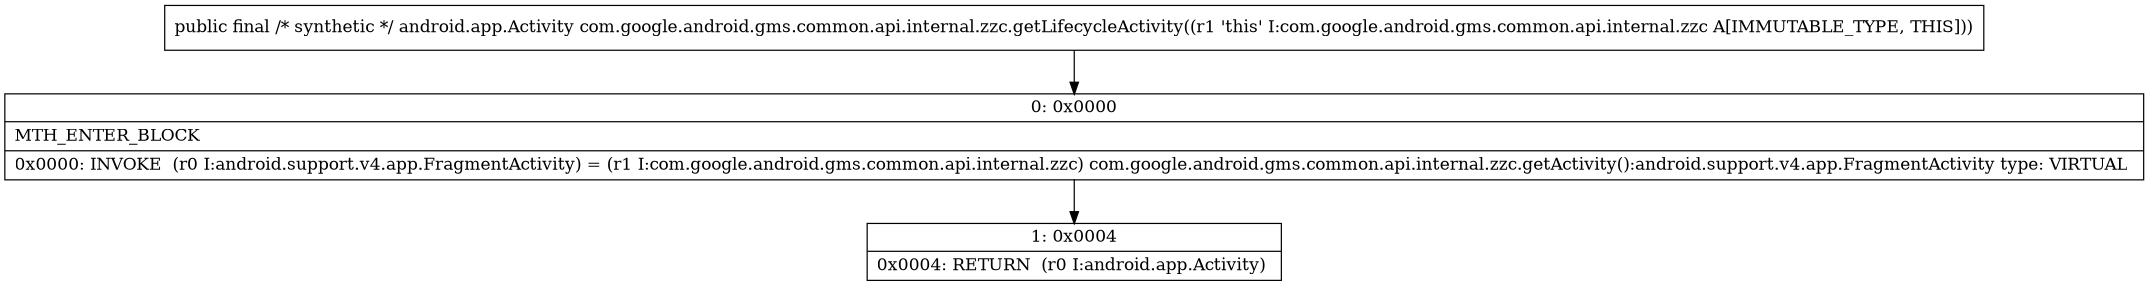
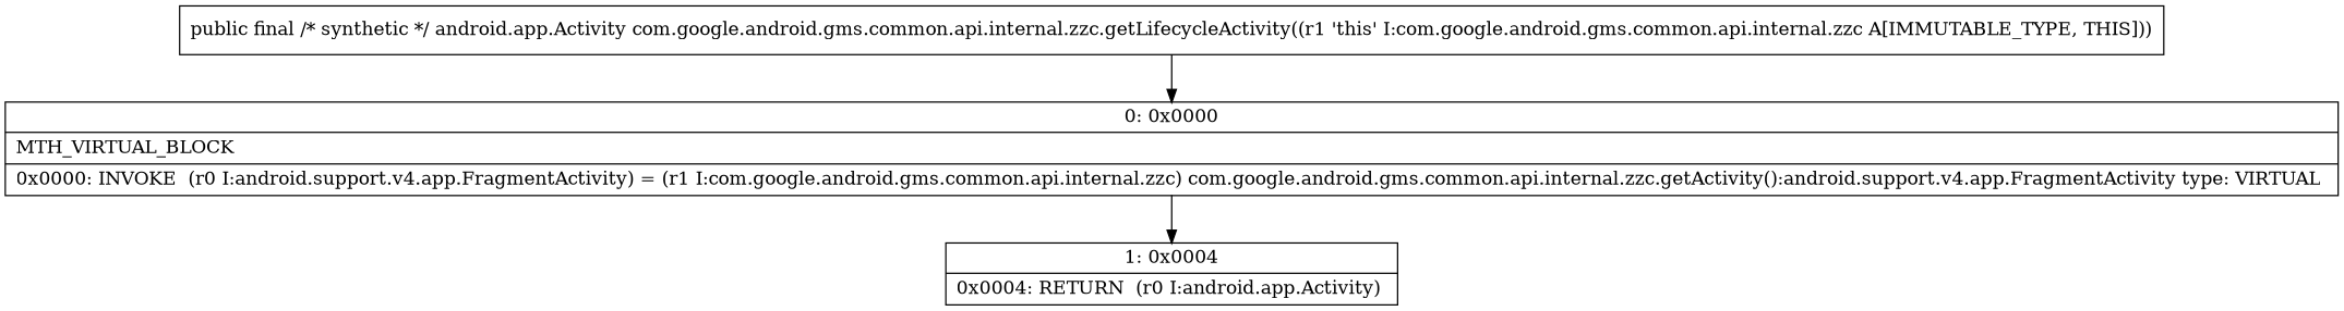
  digraph {
    node [shape=record]
-   n1 [label="{0\:\ 0x0000|MTH_ENTER_BLOCK\l|0x0000: INVOKE  (r0 I:android.support.v4.app.FragmentActivity) = (r1 I:com.google.android.gms.common.api.internal.zzc) com.google.android.gms.common.api.internal.zzc.getActivity():android.support.v4.app.FragmentActivity type: VIRTUAL \l}"]
+   n1 [label="{0\:\ 0x0000|MTH_VIRTUAL_BLOCK\l|0x0000: INVOKE  (r0 I:android.support.v4.app.FragmentActivity) = (r1 I:com.google.android.gms.common.api.internal.zzc) com.google.android.gms.common.api.internal.zzc.getActivity():android.support.v4.app.FragmentActivity type: VIRTUAL \l}"]
    n2 [label="{1\:\ 0x0004|0x0004: RETURN  (r0 I:android.app.Activity) \l}"]
    n3 [label="{public final \/* synthetic *\/ android.app.Activity com.google.android.gms.common.api.internal.zzc.getLifecycleActivity((r1 'this' I:com.google.android.gms.common.api.internal.zzc A[IMMUTABLE_TYPE, THIS])) }"]
    n1 -> n2
    n3 -> n1
  }
